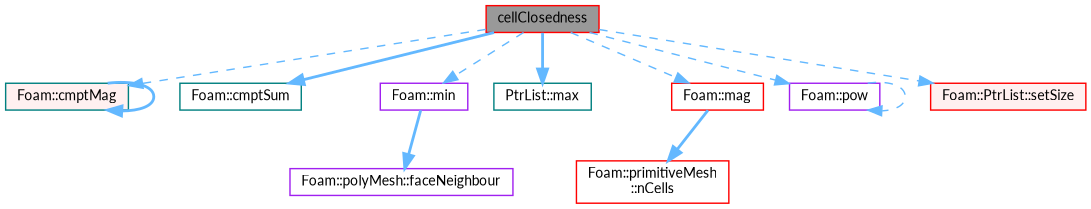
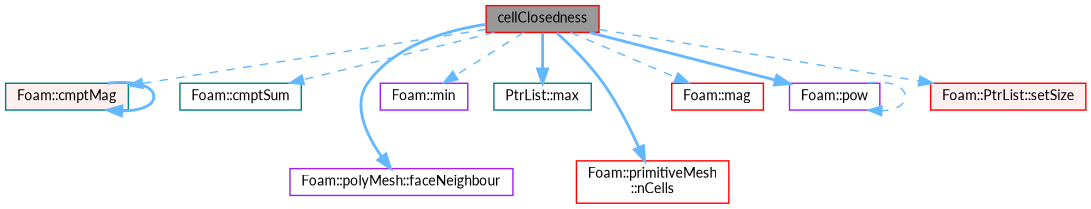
  digraph {
    fontname=Lato
    rankdir=TB
    node [color=red fillcolor=white fontname=Lato fontsize=10 shape=box style=filled]
    edge [color=steelblue1 fontname=Lato fontsize=10 labelfontname=Helvetica labelfontsize=10 style=dashed]
    n1 [fillcolor=grey60 fontcolor=black height=0.2 label=cellClosedness width=0.4]
    n2 [color=teal fillcolor="#FFF0F0" height=0.2 label="Foam::cmptMag" width=0.4]
    n3 [color=teal height=0.2 label="Foam::cmptSum" width=0.4]
    n4 [color=purple height=0.2 label="Foam::polyMesh::faceNeighbour" width=0.4]
    n5 [height=0.2 label="Foam::mag" width=0.4]
    n6 [color=teal height=0.2 label="PtrList::max" width=0.4]
    n7 [color=purple height=0.2 label="Foam::min" width=0.4]
    n8 [height=0.2 label="Foam::primitiveMesh\l::nCells" width=0.4]
    n9 [color=purple height=0.2 label="Foam::pow" width=0.4]
    n10 [fillcolor="#FFF0F0" height=0.2 label="Foam::PtrList::setSize" width=0.4]
    n1 -> n2
-   n1 -> n3 [style=bold]
-   n7 -> n4 [style=bold]
+   n1 -> n3
+   n1 -> n4 [style=bold]
    n1 -> n5
    n1 -> n6 [style=bold]
    n1 -> n7
-   n5 -> n8 [style=bold]
-   n1 -> n9
+   n1 -> n8 [style=bold]
+   n1 -> n9 [style=bold]
    n1 -> n10
    n2 -> n2 [style=bold]
    n9 -> n9
  }
